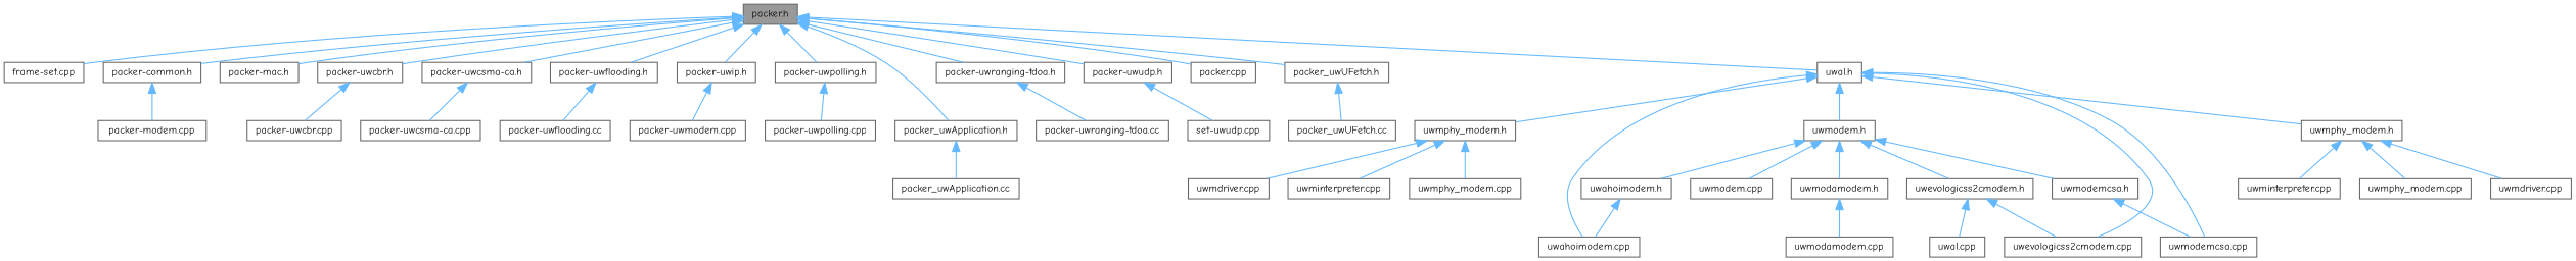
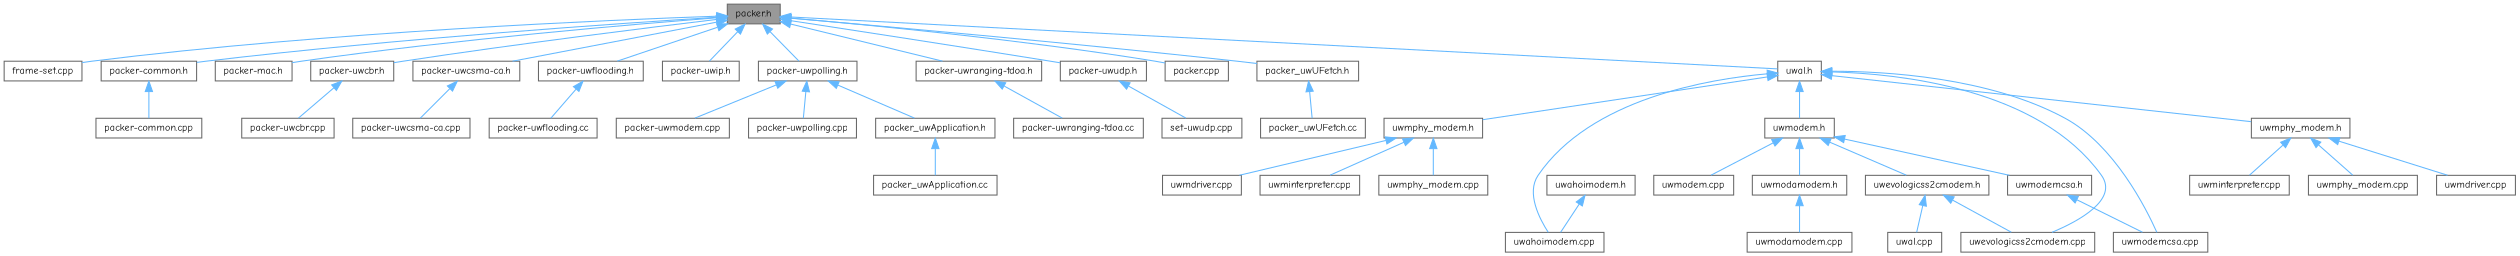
  digraph {
    fontname="Comic Neue"
    node [color=grey40 fillcolor=white fontname="Comic Neue" fontsize=10 shape=box style=filled]
    edge [color=steelblue1 dir=back fontname="Comic Neue" fontsize=10 labelfontname=Helvetica labelfontsize=10 style=solid]
    n1 [color=gray40 fillcolor=grey60 fontcolor=black height=0.2 label="packer.h" width=0.4]
    n2 [height=0.2 label="frame-set.cpp" width=0.4]
    n3 [height=0.2 label="packer-common.h" width=0.4]
    n4 [height=0.2 label="packer-mac.h" width=0.4]
    n5 [height=0.2 label="packer-uwcbr.h" width=0.4]
    n6 [height=0.2 label="packer-uwcsma-ca.h" width=0.4]
    n7 [height=0.2 label="packer-uwflooding.h" width=0.4]
    n8 [height=0.2 label="packer-uwip.h" width=0.4]
    n9 [height=0.2 label="packer-uwpolling.h" width=0.4]
    n10 [height=0.2 label="packer-uwranging-tdoa.h" width=0.4]
    n11 [height=0.2 label="packer-uwudp.h" width=0.4]
    n12 [height=0.2 label="packer.cpp" width=0.4]
    n13 [height=0.2 label="packer_uwApplication.h" width=0.4]
    n14 [height=0.2 label="packer_uwUFetch.h" width=0.4]
    n15 [height=0.2 label="uwal.h" width=0.4]
-   n16 [height=0.2 label="packer-modem.cpp" width=0.4]
+   n16 [height=0.2 label="packer-common.cpp" width=0.4]
    n17 [height=0.2 label="packer-uwcbr.cpp" width=0.4]
    n18 [height=0.2 label="packer-uwcsma-ca.cpp" width=0.4]
    n19 [height=0.2 label="packer-uwflooding.cc" width=0.4]
    n20 [height=0.2 label="packer-uwmodem.cpp" width=0.4]
    n21 [height=0.2 label="packer-uwpolling.cpp" width=0.4]
    n22 [height=0.2 label="packer-uwranging-tdoa.cc" width=0.4]
    n23 [height=0.2 label="set-uwudp.cpp" width=0.4]
    n24 [height=0.2 label="packer_uwApplication.cc" width=0.4]
    n25 [height=0.2 label="packer_uwUFetch.cc" width=0.4]
    n26 [height=0.2 label="uwahoimodem.cpp" width=0.4]
    n27 [height=0.2 label="uwevologicss2cmodem.cpp" width=0.4]
    n28 [height=0.2 label="uwmodem.h" width=0.4]
    n29 [height=0.2 label="uwmodemcsa.cpp" width=0.4]
    n30 [height=0.2 label="uwmphy_modem.h" width=0.4]
    n31 [height=0.2 label="uwmphy_modem.h" width=0.4]
    n32 [height=0.2 label="uwal.cpp" width=0.4]
    n33 [height=0.2 label="uwahoimodem.h" width=0.4]
    n34 [height=0.2 label="uwevologicss2cmodem.h" width=0.4]
    n35 [height=0.2 label="uwmodamodem.h" width=0.4]
    n36 [height=0.2 label="uwmodem.cpp" width=0.4]
    n37 [height=0.2 label="uwmodemcsa.h" width=0.4]
    n38 [height=0.2 label="uwmdriver.cpp" width=0.4]
    n39 [height=0.2 label="uwminterpreter.cpp" width=0.4]
    n40 [height=0.2 label="uwmphy_modem.cpp" width=0.4]
    n41 [height=0.2 label="uwmdriver.cpp" width=0.4]
    n42 [height=0.2 label="uwminterpreter.cpp" width=0.4]
    n43 [height=0.2 label="uwmphy_modem.cpp" width=0.4]
    n44 [height=0.2 label="uwmodamodem.cpp" width=0.4]
    n1 -> n2
    n1 -> n3
    n1 -> n4
    n1 -> n5
    n1 -> n6
    n1 -> n7
    n1 -> n8
    n1 -> n9
    n1 -> n10
    n1 -> n11
    n1 -> n12
-   n1 -> n13
+   n9 -> n13
    n1 -> n14
    n1 -> n15
    n3 -> n16
    n5 -> n17
    n6 -> n18
    n7 -> n19
-   n8 -> n20
+   n9 -> n20
    n9 -> n21
    n10 -> n22
    n11 -> n23
    n13 -> n24
    n14 -> n25
    n15 -> n26
    n15 -> n27
    n15 -> n28
    n15 -> n29
    n15 -> n30
    n15 -> n31
-   n28 -> n33
    n28 -> n34
    n28 -> n35
    n28 -> n36
    n28 -> n37
    n30 -> n38
    n30 -> n39
    n30 -> n40
    n31 -> n41
    n31 -> n42
    n31 -> n43
    n33 -> n26
    n34 -> n27
    n34 -> n32
    n35 -> n44
    n37 -> n29
  }
